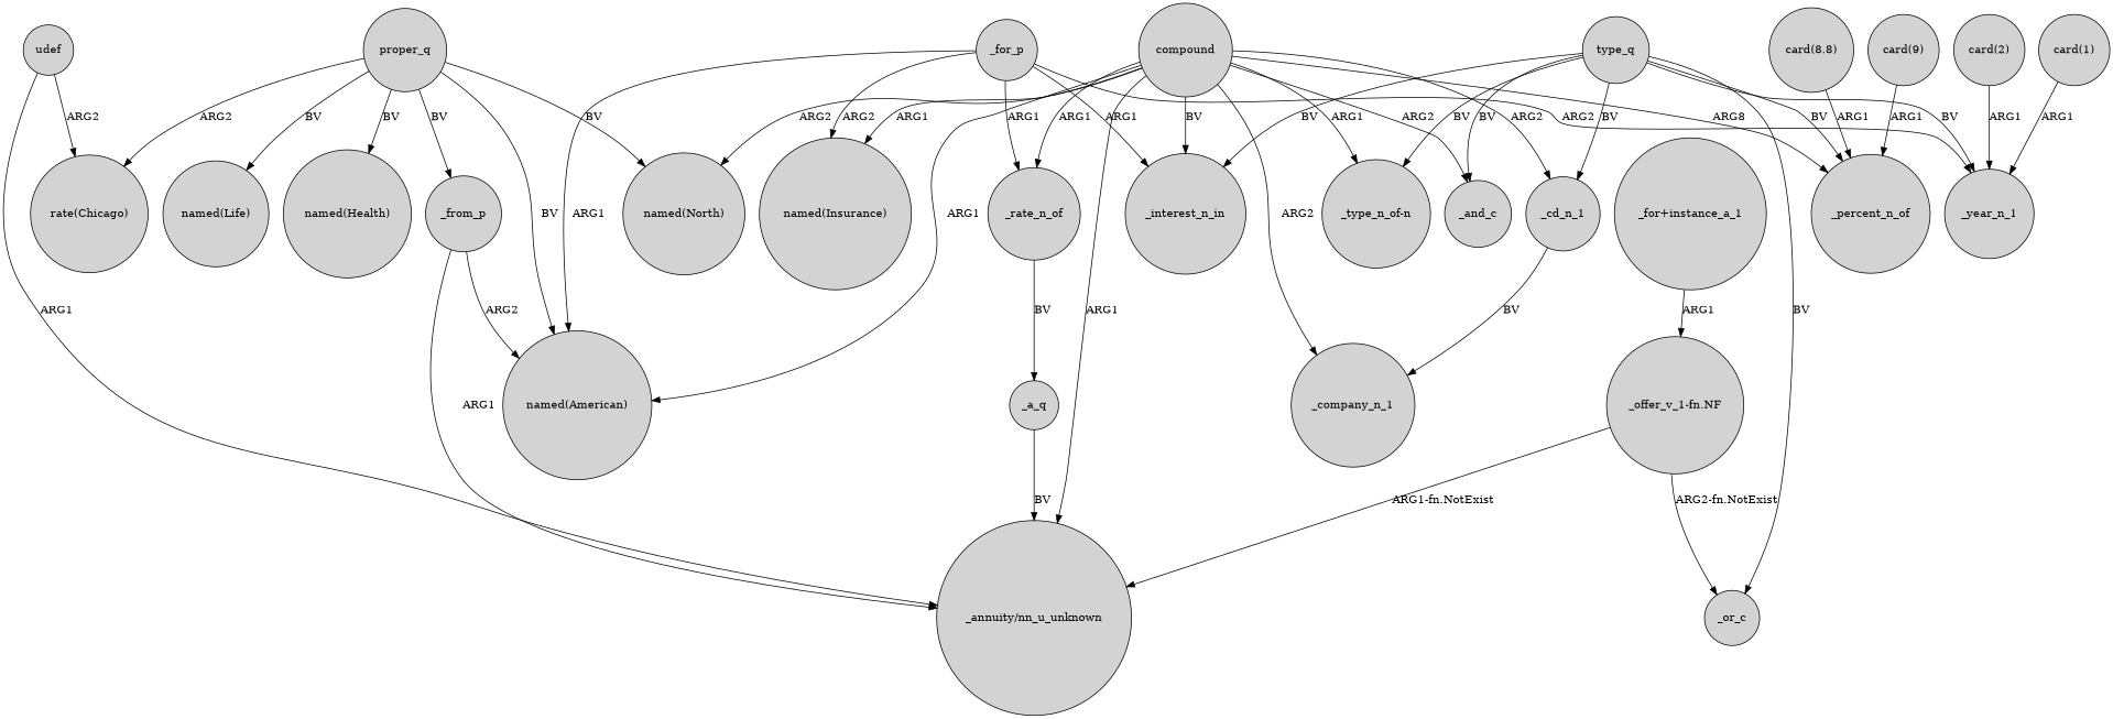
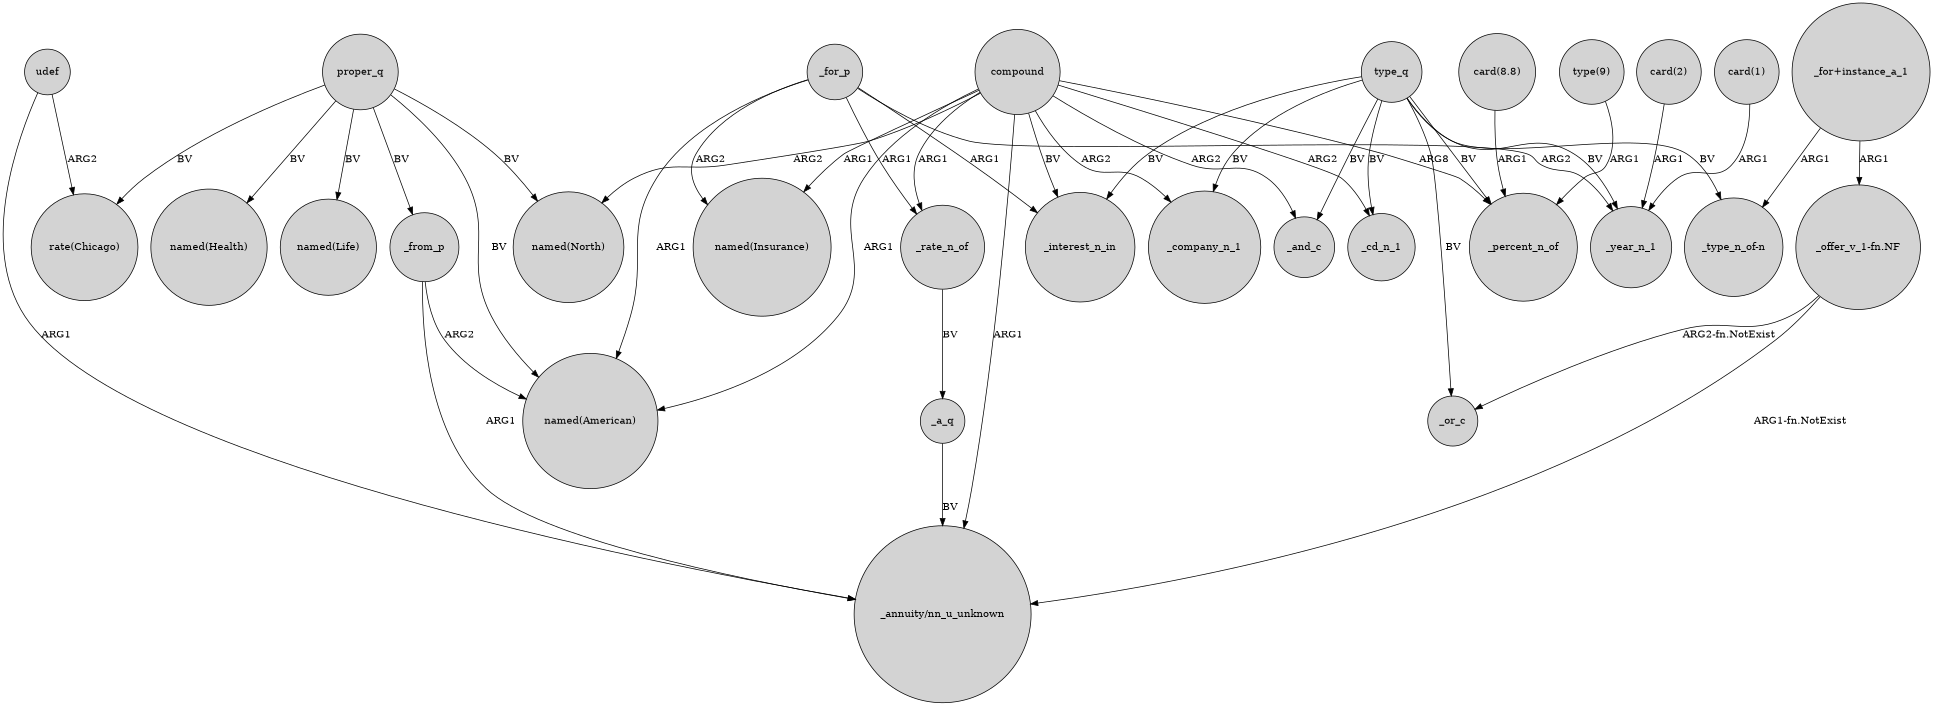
  digraph {
    node [shape=circle style=filled]
    compound
    "named(North)"
    _percent_n_of
    "_type_n_of-n"
    "named(American)"
    "_annuity/nn_u_unknown"
    _company_n_1
    _rate_n_of
    _interest_n_in
    _cd_n_1
    _and_c
    "named(Insurance)"
    _a_q
    proper_q
    n15 [label="rate(Chicago)"]
    "named(Health)"
    "named(Life)"
    _from_p
-   "card(9)"
+   "card(9)" [label="type(9)"]
    "_offer_v_1-fn.NF"
    _or_c
    n22 [label=type_q]
    _year_n_1
    _for_p
    n25 [label=udef]
    "card(8.8)"
    "card(2)"
    "card(1)"
    "_for+instance_a_1"
    compound -> "named(North)" [label=ARG2]
    compound -> _percent_n_of [label=ARG8]
-   compound -> "_type_n_of-n" [label=ARG1]
+   "_for+instance_a_1" -> "_type_n_of-n" [label=ARG1]
    compound -> "named(American)" [label=ARG1]
    compound -> "_annuity/nn_u_unknown" [label=ARG1]
    compound -> _company_n_1 [label=ARG2]
    compound -> _rate_n_of [label=ARG1]
    compound -> _interest_n_in [label=BV]
    compound -> _cd_n_1 [label=ARG2]
    compound -> _and_c [label=ARG2]
    compound -> "named(Insurance)" [label=ARG1]
    _rate_n_of -> _a_q [label=BV]
    _a_q -> "_annuity/nn_u_unknown" [label=BV]
    proper_q -> "named(North)" [label=BV]
    proper_q -> "named(American)" [label=BV]
-   proper_q -> n15 [label=ARG2]
+   proper_q -> n15 [label=BV]
    proper_q -> "named(Health)" [label=BV]
    proper_q -> "named(Life)" [label=BV]
    proper_q -> _from_p [label=BV]
    _from_p -> "named(American)" [label=ARG2]
    _from_p -> "_annuity/nn_u_unknown" [label=ARG1]
    "card(9)" -> _percent_n_of [label=ARG1]
    "_offer_v_1-fn.NF" -> "_annuity/nn_u_unknown" [label="ARG1-fn.NotExist"]
    "_offer_v_1-fn.NF" -> _or_c [label="ARG2-fn.NotExist"]
    n22 -> _percent_n_of [label=BV]
    n22 -> "_type_n_of-n" [label=BV]
-   _cd_n_1 -> _company_n_1 [label=BV]
+   n22 -> _company_n_1 [label=BV]
    n22 -> _interest_n_in [label=BV]
    n22 -> _cd_n_1 [label=BV]
    n22 -> _and_c [label=BV]
    n22 -> _or_c [label=BV]
    n22 -> _year_n_1 [label=BV]
    _for_p -> "named(American)" [label=ARG1]
    _for_p -> _rate_n_of [label=ARG1]
    _for_p -> _interest_n_in [label=ARG1]
    _for_p -> "named(Insurance)" [label=ARG2]
    _for_p -> _year_n_1 [label=ARG2]
    n25 -> "_annuity/nn_u_unknown" [label=ARG1]
    n25 -> n15 [label=ARG2]
    "card(8.8)" -> _percent_n_of [label=ARG1]
    "card(2)" -> _year_n_1 [label=ARG1]
    "card(1)" -> _year_n_1 [label=ARG1]
    "_for+instance_a_1" -> "_offer_v_1-fn.NF" [label=ARG1]
  }
